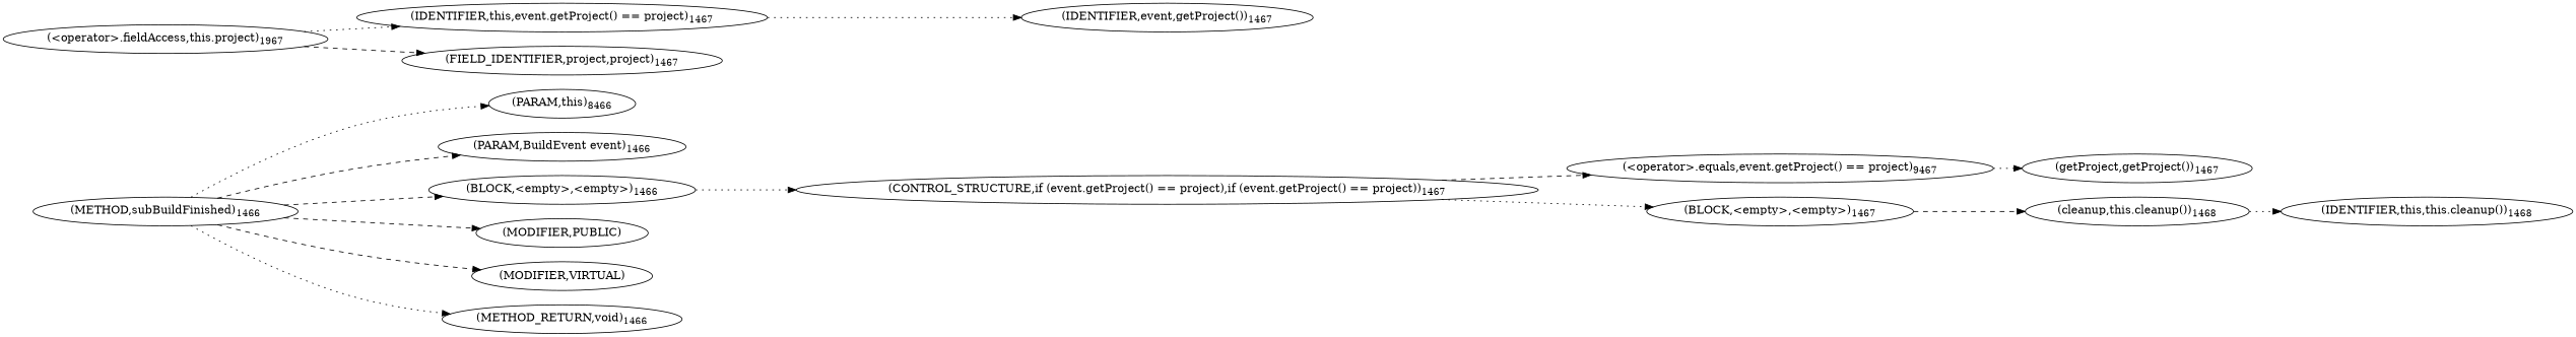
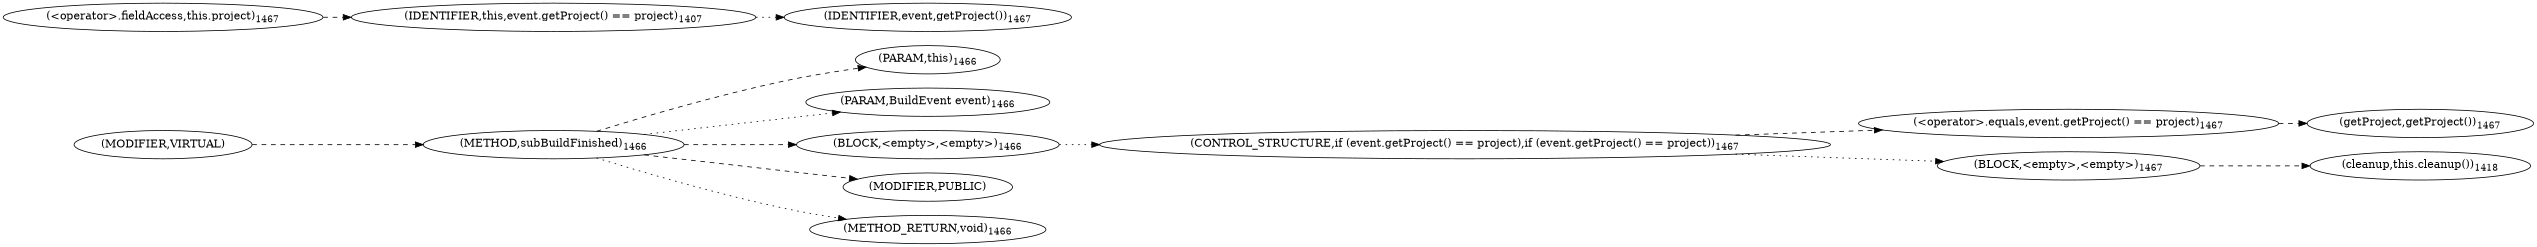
  digraph {
    rankdir=LR
    edge [style=dotted]
    n1 [label=<(METHOD,subBuildFinished)<SUB>1466</SUB>>]
-   n2 [label=<(PARAM,this)<SUB>8466</SUB>>]
+   n2 [label=<(PARAM,this)<SUB>1466</SUB>>]
    n3 [label=<(PARAM,BuildEvent event)<SUB>1466</SUB>>]
    n4 [label=<(BLOCK,&lt;empty&gt;,&lt;empty&gt;)<SUB>1466</SUB>>]
    n5 [label=<(MODIFIER,PUBLIC)>]
    n6 [label=<(MODIFIER,VIRTUAL)>]
    n7 [label=<(METHOD_RETURN,void)<SUB>1466</SUB>>]
    n8 [label=<(CONTROL_STRUCTURE,if (event.getProject() == project),if (event.getProject() == project))<SUB>1467</SUB>>]
-   n9 [label=<(&lt;operator&gt;.equals,event.getProject() == project)<SUB>9467</SUB>>]
+   n9 [label=<(&lt;operator&gt;.equals,event.getProject() == project)<SUB>1467</SUB>>]
    n10 [label=<(BLOCK,&lt;empty&gt;,&lt;empty&gt;)<SUB>1467</SUB>>]
    n11 [label=<(getProject,getProject())<SUB>1467</SUB>>]
-   n12 [label=<(cleanup,this.cleanup())<SUB>1468</SUB>>]
-   n13 [label=<(&lt;operator&gt;.fieldAccess,this.project)<SUB>1967</SUB>>]
-   n14 [label=<(IDENTIFIER,this,event.getProject() == project)<SUB>1467</SUB>>]
-   n15 [label=<(FIELD_IDENTIFIER,project,project)<SUB>1467</SUB>>]
+   n12 [label=<(cleanup,this.cleanup())<SUB>1418</SUB>>]
+   n13 [label=<(&lt;operator&gt;.fieldAccess,this.project)<SUB>1467</SUB>>]
+   n14 [label=<(IDENTIFIER,this,event.getProject() == project)<SUB>1407</SUB>>]
    n16 [label=<(IDENTIFIER,event,getProject())<SUB>1467</SUB>>]
-   n17 [label=<(IDENTIFIER,this,this.cleanup())<SUB>1468</SUB>>]
-   n1 -> n2
-   n1 -> n3 [style=dashed]
+   n1 -> n2 [style=dashed]
+   n1 -> n3
    n1 -> n4 [style=dashed]
    n1 -> n5 [style=dashed]
-   n1 -> n6 [style=dashed]
+   n6 -> n1 [style=dashed]
    n1 -> n7
    n4 -> n8
    n8 -> n9 [style=dashed]
    n8 -> n10
-   n9 -> n11
+   n9 -> n11 [style=dashed]
    n10 -> n12 [style=dashed]
-   n12 -> n17
-   n13 -> n14
-   n13 -> n15 [style=dashed]
+   n13 -> n14 [style=dashed]
    n14 -> n16
  }
